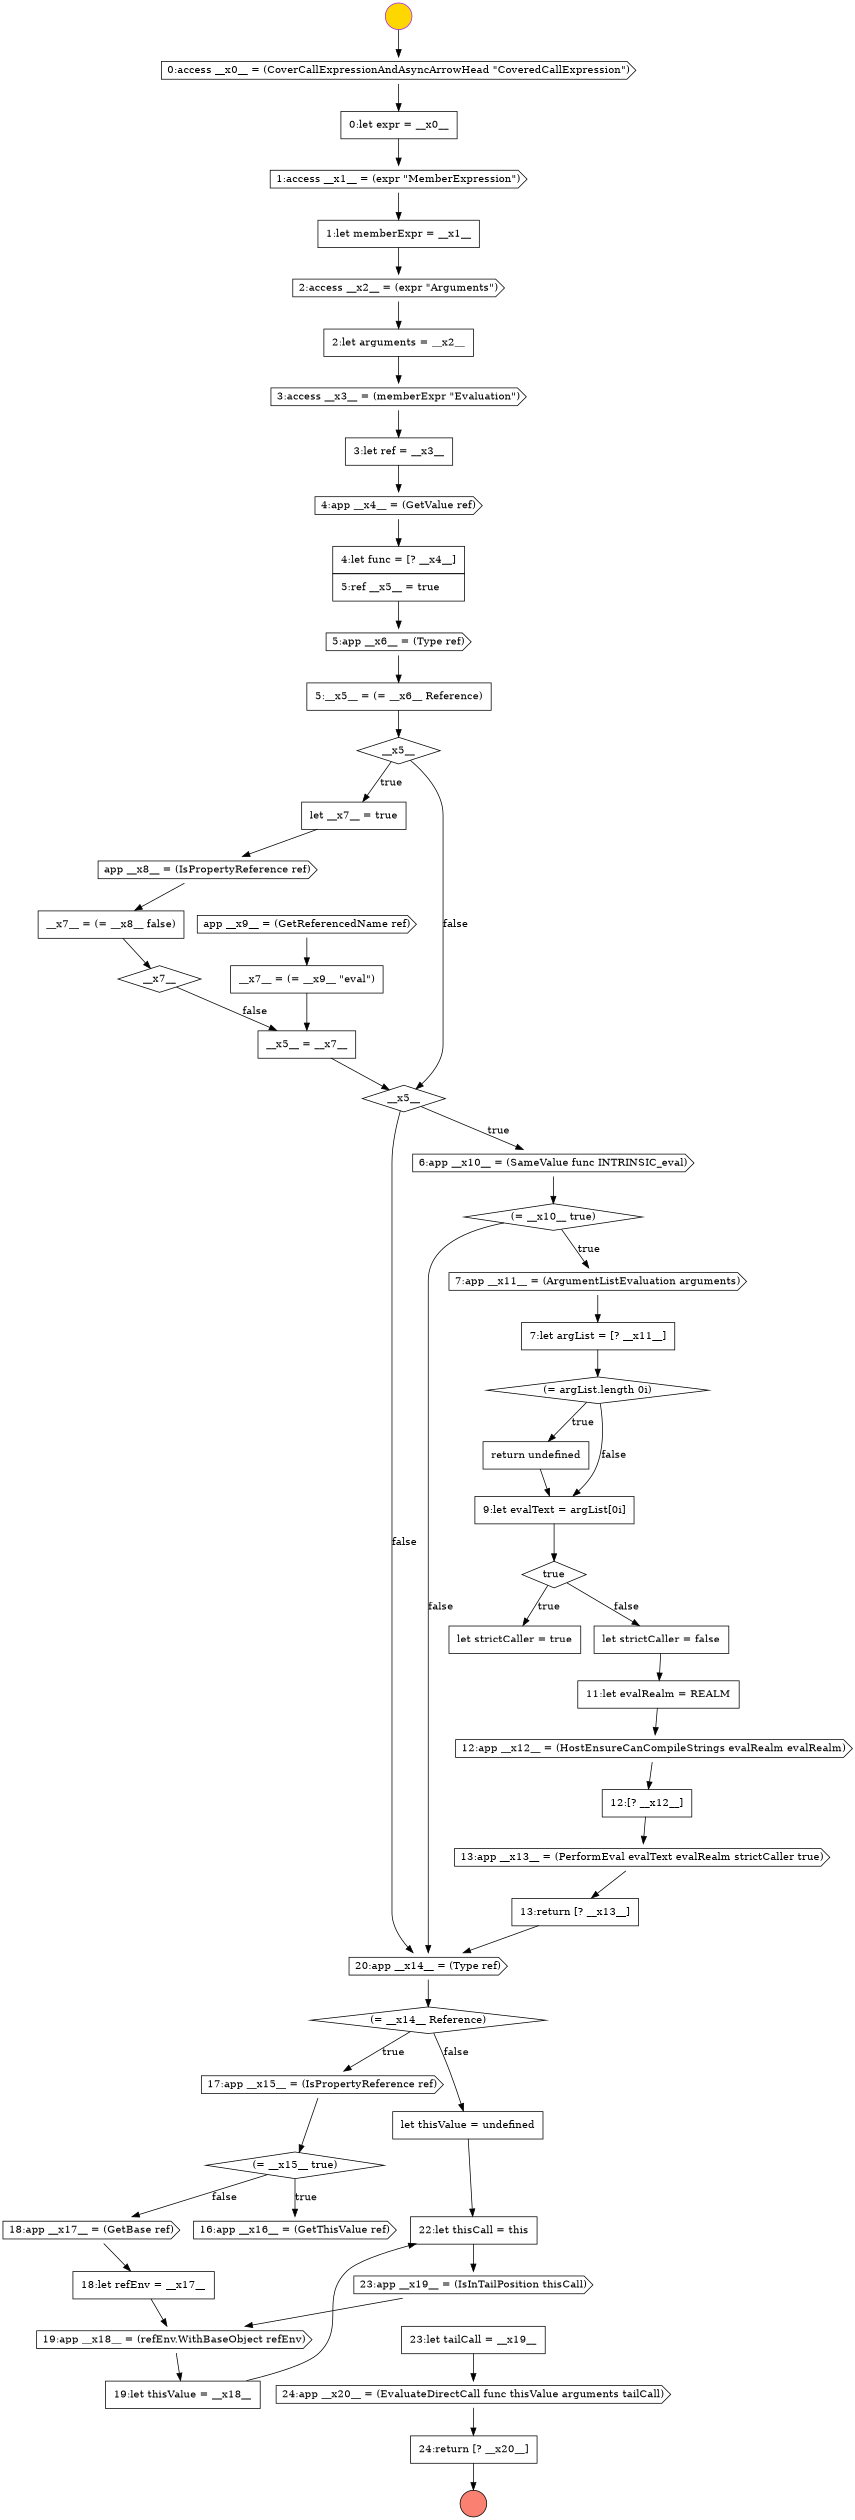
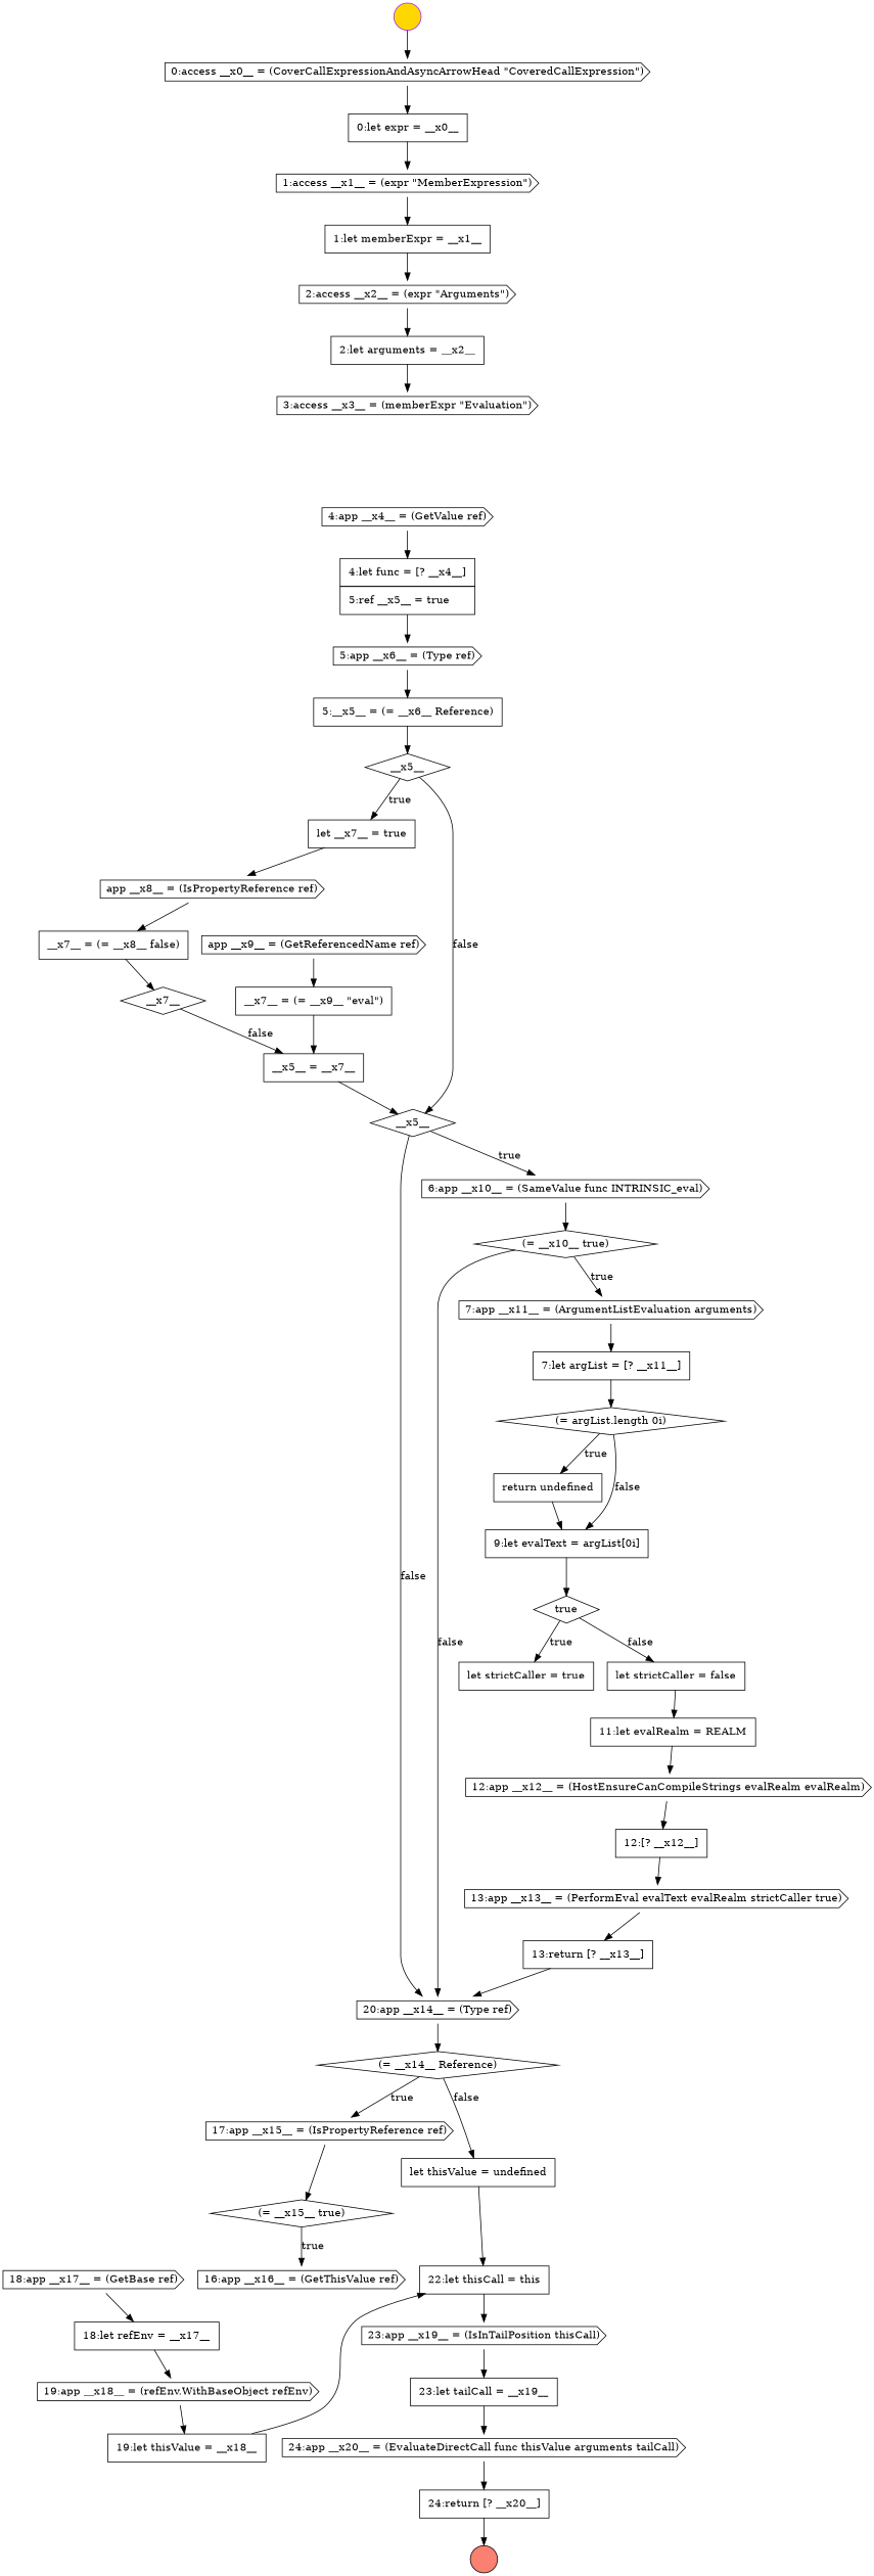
  digraph {
    node [color=black fillcolor=white shape=none style=filled]
    edge [color=black]
    n1 [label=<<font color="black">20:app __x14__ = (Type ref)</font>> shape=cds]
    n2 [label=<<font color="black">(= __x14__ Reference)</font>> shape=diamond]
    n3 [label=<<font color="black">     <table border="0" cellborder="1" cellspacing="0" cellpadding="10">       <tr><td align="left">let thisValue = undefined</td></tr>     </table>   </font>> margin=0]
    n4 [label=<<font color="black">17:app __x15__ = (IsPropertyReference ref)</font>> shape=cds]
    n5 [label=<<font color="black">     <table border="0" cellborder="1" cellspacing="0" cellpadding="10">       <tr><td align="left">__x7__ = (= __x9__ &quot;eval&quot;)</td></tr>     </table>   </font>> margin=0]
    n6 [label=<<font color="black">     <table border="0" cellborder="1" cellspacing="0" cellpadding="10">       <tr><td align="left">__x5__ = __x7__</td></tr>     </table>   </font>> margin=0]
    n7 [label=<<font color="black">__x5__</font>> shape=diamond]
    n8 [label=<<font color="black">true</font>> shape=diamond]
    n9 [label=<<font color="black">     <table border="0" cellborder="1" cellspacing="0" cellpadding="10">       <tr><td align="left">let strictCaller = false</td></tr>     </table>   </font>> margin=0]
    n10 [label=<<font color="black">     <table border="0" cellborder="1" cellspacing="0" cellpadding="10">       <tr><td align="left">let strictCaller = true</td></tr>     </table>   </font>> margin=0]
    n11 [label=<<font color="black">     <table border="0" cellborder="1" cellspacing="0" cellpadding="10">       <tr><td align="left">11:let evalRealm = REALM</td></tr>     </table>   </font>> margin=0]
    n12 [label=<<font color="black">     <table border="0" cellborder="1" cellspacing="0" cellpadding="10">       <tr><td align="left">4:let func = [? __x4__]</td></tr>       <tr><td align="left">5:ref __x5__ = true</td></tr>     </table>   </font>> margin=0]
    n13 [label=<<font color="black">5:app __x6__ = (Type ref)</font>> shape=cds]
    n14 [label=<<font color="black">     <table border="0" cellborder="1" cellspacing="0" cellpadding="10">       <tr><td align="left">5:__x5__ = (= __x6__ Reference)</td></tr>     </table>   </font>> margin=0]
    n15 [label=<<font color="black">     <table border="0" cellborder="1" cellspacing="0" cellpadding="10">       <tr><td align="left">9:let evalText = argList[0i]</td></tr>     </table>   </font>> margin=0]
    n16 [label=<<font color="black">18:app __x17__ = (GetBase ref)</font>> shape=cds]
    n17 [label=<<font color="black">     <table border="0" cellborder="1" cellspacing="0" cellpadding="10">       <tr><td align="left">18:let refEnv = __x17__</td></tr>     </table>   </font>> margin=0]
    n18 [label=<<font color="black">19:app __x18__ = (refEnv.WithBaseObject refEnv)</font>> shape=cds]
    n19 [label=<<font color="black">3:access __x3__ = (memberExpr &quot;Evaluation&quot;)</font>> shape=cds]
-   n20 [label=<<font color="black">     <table border="0" cellborder="1" cellspacing="0" cellpadding="10">       <tr><td align="left">3:let ref = __x3__</td></tr>     </table>   </font>> margin=0]
    n21 [label=<<font color="black">4:app __x4__ = (GetValue ref)</font>> shape=cds]
    n22 [label=<<font color="black">12:app __x12__ = (HostEnsureCanCompileStrings evalRealm evalRealm)</font>> shape=cds]
    n23 [label=<<font color="black">     <table border="0" cellborder="1" cellspacing="0" cellpadding="10">       <tr><td align="left">19:let thisValue = __x18__</td></tr>     </table>   </font>> margin=0]
    n24 [label=<<font color="black">     <table border="0" cellborder="1" cellspacing="0" cellpadding="10">       <tr><td align="left">22:let thisCall = this</td></tr>     </table>   </font>> margin=0]
    n25 [label=<<font color="black">23:app __x19__ = (IsInTailPosition thisCall)</font>> shape=cds]
    n26 [label=<<font color="black">     <table border="0" cellborder="1" cellspacing="0" cellpadding="10">       <tr><td align="left">23:let tailCall = __x19__</td></tr>     </table>   </font>> margin=0]
    n27 [label=<<font color="black">24:app __x20__ = (EvaluateDirectCall func thisValue arguments tailCall)</font>> shape=cds]
    n28 [label=<<font color="black">     <table border="0" cellborder="1" cellspacing="0" cellpadding="10">       <tr><td align="left">12:[? __x12__]</td></tr>     </table>   </font>> margin=0]
    n29 [label=<<font color="black">13:app __x13__ = (PerformEval evalText evalRealm strictCaller true)</font>> shape=cds]
    n30 [label=<<font color="black">     <table border="0" cellborder="1" cellspacing="0" cellpadding="10">       <tr><td align="left">13:return [? __x13__]</td></tr>     </table>   </font>> margin=0]
    n31 [label=<<font color="black">2:access __x2__ = (expr &quot;Arguments&quot;)</font>> shape=cds]
    n32 [label=<<font color="black">     <table border="0" cellborder="1" cellspacing="0" cellpadding="10">       <tr><td align="left">2:let arguments = __x2__</td></tr>     </table>   </font>> margin=0]
    n33 [label=<<font color="black">6:app __x10__ = (SameValue func INTRINSIC_eval)</font>> shape=cds]
    n34 [label=<<font color="black">(= __x10__ true)</font>> shape=diamond]
    n35 [label=<<font color="black">7:app __x11__ = (ArgumentListEvaluation arguments)</font>> shape=cds]
    n36 [label=<<font color="black">__x5__</font>> shape=diamond]
    n37 [label=<<font color="black">     <table border="0" cellborder="1" cellspacing="0" cellpadding="10">       <tr><td align="left">let __x7__ = true</td></tr>     </table>   </font>> margin=0]
    n38 [label=<<font color="black">     <table border="0" cellborder="1" cellspacing="0" cellpadding="10">       <tr><td align="left">0:let expr = __x0__</td></tr>     </table>   </font>> margin=0]
    n39 [label=<<font color="black">1:access __x1__ = (expr &quot;MemberExpression&quot;)</font>> shape=cds]
    n40 [label=<<font color="black">     <table border="0" cellborder="1" cellspacing="0" cellpadding="10">       <tr><td align="left">1:let memberExpr = __x1__</td></tr>     </table>   </font>> margin=0]
    n41 [label=<<font color="black">16:app __x16__ = (GetThisValue ref)</font>> shape=cds]
    n42 [label=<<font color="black">     <table border="0" cellborder="1" cellspacing="0" cellpadding="10">       <tr><td align="left">24:return [? __x20__]</td></tr>     </table>   </font>> margin=0]
    n43 [fillcolor=salmon label=" " shape=circle]
    n44 [label=<<font color="black">(= argList.length 0i)</font>> shape=diamond]
    n45 [label=<<font color="black">     <table border="0" cellborder="1" cellspacing="0" cellpadding="10">       <tr><td align="left">return undefined</td></tr>     </table>   </font>> margin=0]
    n46 [label=<<font color="black">     <table border="0" cellborder="1" cellspacing="0" cellpadding="10">       <tr><td align="left">__x7__ = (= __x8__ false)</td></tr>     </table>   </font>> margin=0]
    n47 [label=<<font color="black">__x7__</font>> shape=diamond]
    n48 [label=<<font color="black">(= __x15__ true)</font>> shape=diamond]
    n49 [label=<<font color="black">app __x8__ = (IsPropertyReference ref)</font>> shape=cds]
    n50 [label=<<font color="black">0:access __x0__ = (CoverCallExpressionAndAsyncArrowHead &quot;CoveredCallExpression&quot;)</font>> shape=cds]
    n51 [label=<<font color="black">     <table border="0" cellborder="1" cellspacing="0" cellpadding="10">       <tr><td align="left">7:let argList = [? __x11__]</td></tr>     </table>   </font>> margin=0]
    n52 [label=<<font color="black">app __x9__ = (GetReferencedName ref)</font>> shape=cds]
    n53 [color=purple fillcolor=gold label=" " shape=circle]
    n1 -> n2
    n2 -> n3 [label=<<font color="black">false</font>>]
    n2 -> n4 [label=<<font color="black">true</font>>]
    n3 -> n24
    n4 -> n48
    n5 -> n6
    n6 -> n7
    n7 -> n1 [label=<<font color="black">false</font>>]
    n7 -> n33 [label=<<font color="black">true</font>>]
    n8 -> n9 [label=<<font color="black">false</font>>]
    n8 -> n10 [label=<<font color="black">true</font>>]
    n9 -> n11
    n11 -> n22
    n12 -> n13
    n13 -> n14
    n14 -> n36
    n15 -> n8
    n16 -> n17
    n17 -> n18
    n18 -> n23
-   n19 -> n20
-   n20 -> n21
    n21 -> n12
    n22 -> n28
    n23 -> n24
    n24 -> n25
-   n25 -> n18
+   n25 -> n26
    n26 -> n27
    n27 -> n42
    n28 -> n29
    n29 -> n30
    n30 -> n1
    n31 -> n32
    n32 -> n19
    n33 -> n34
    n34 -> n1 [label=<<font color="black">false</font>>]
    n34 -> n35 [label=<<font color="black">true</font>>]
    n35 -> n51
    n36 -> n7 [label=<<font color="black">false</font>>]
    n36 -> n37 [label=<<font color="black">true</font>>]
    n37 -> n49
    n38 -> n39
    n39 -> n40
    n40 -> n31
    n42 -> n43
    n44 -> n15 [label=<<font color="black">false</font>>]
    n44 -> n45 [label=<<font color="black">true</font>>]
    n45 -> n15
    n46 -> n47
    n47 -> n6 [label=<<font color="black">false</font>>]
-   n48 -> n16 [label=<<font color="black">false</font>>]
    n48 -> n41 [label=<<font color="black">true</font>>]
    n49 -> n46
    n50 -> n38
    n51 -> n44
    n52 -> n5
    n53 -> n50
  }
